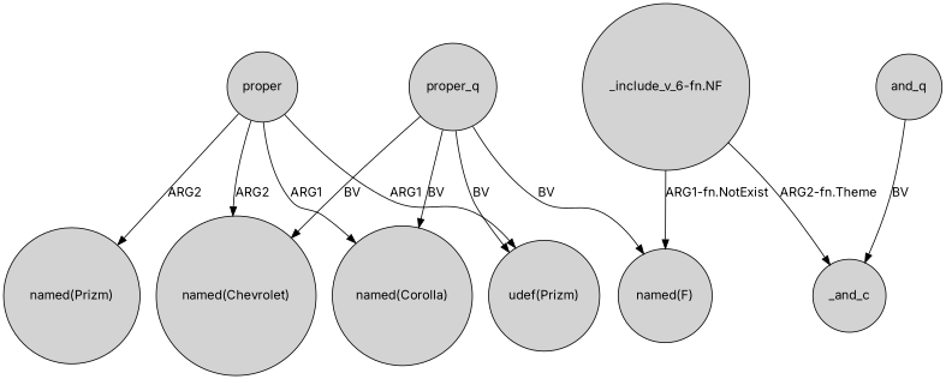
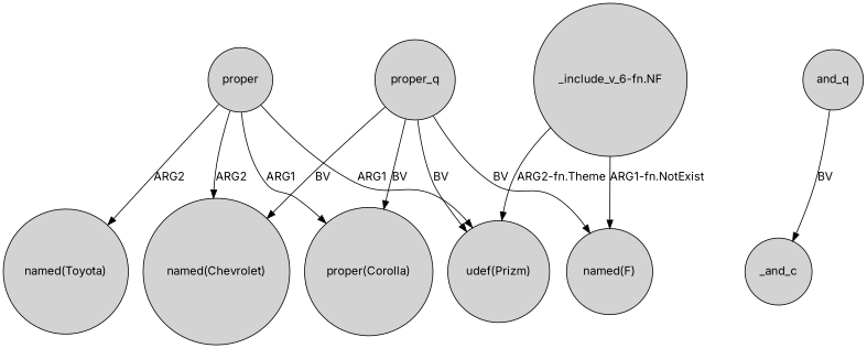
  digraph {
    fontname=Inter
    node [fontname=Inter shape=circle style=filled]
    edge [fontname=Inter]
    proper_q
-   "named(Corolla)"
+   "named(Corolla)" [label="proper(Corolla)"]
    n3 [label="udef(Prizm)"]
    "named(F)"
    "named(Chevrolet)"
    n6 [label=proper]
-   "named(Toyota)" [label="named(Prizm)"]
+   "named(Toyota)"
    n8 [label="_include_v_6-fn.NF"]
    _and_c
    n10 [label=and_q]
    proper_q -> "named(Corolla)" [label=BV]
    proper_q -> n3 [label=BV]
    proper_q -> "named(F)" [label=BV]
    proper_q -> "named(Chevrolet)" [label=BV]
    n6 -> "named(Corolla)" [label=ARG1]
    n6 -> n3 [label=ARG1]
    n6 -> "named(Chevrolet)" [label=ARG2]
    n6 -> "named(Toyota)" [label=ARG2]
    n8 -> "named(F)" [label="ARG1-fn.NotExist"]
-   n8 -> _and_c [label="ARG2-fn.Theme"]
+   n8 -> n3 [label="ARG2-fn.Theme"]
    n10 -> _and_c [label=BV]
  }
